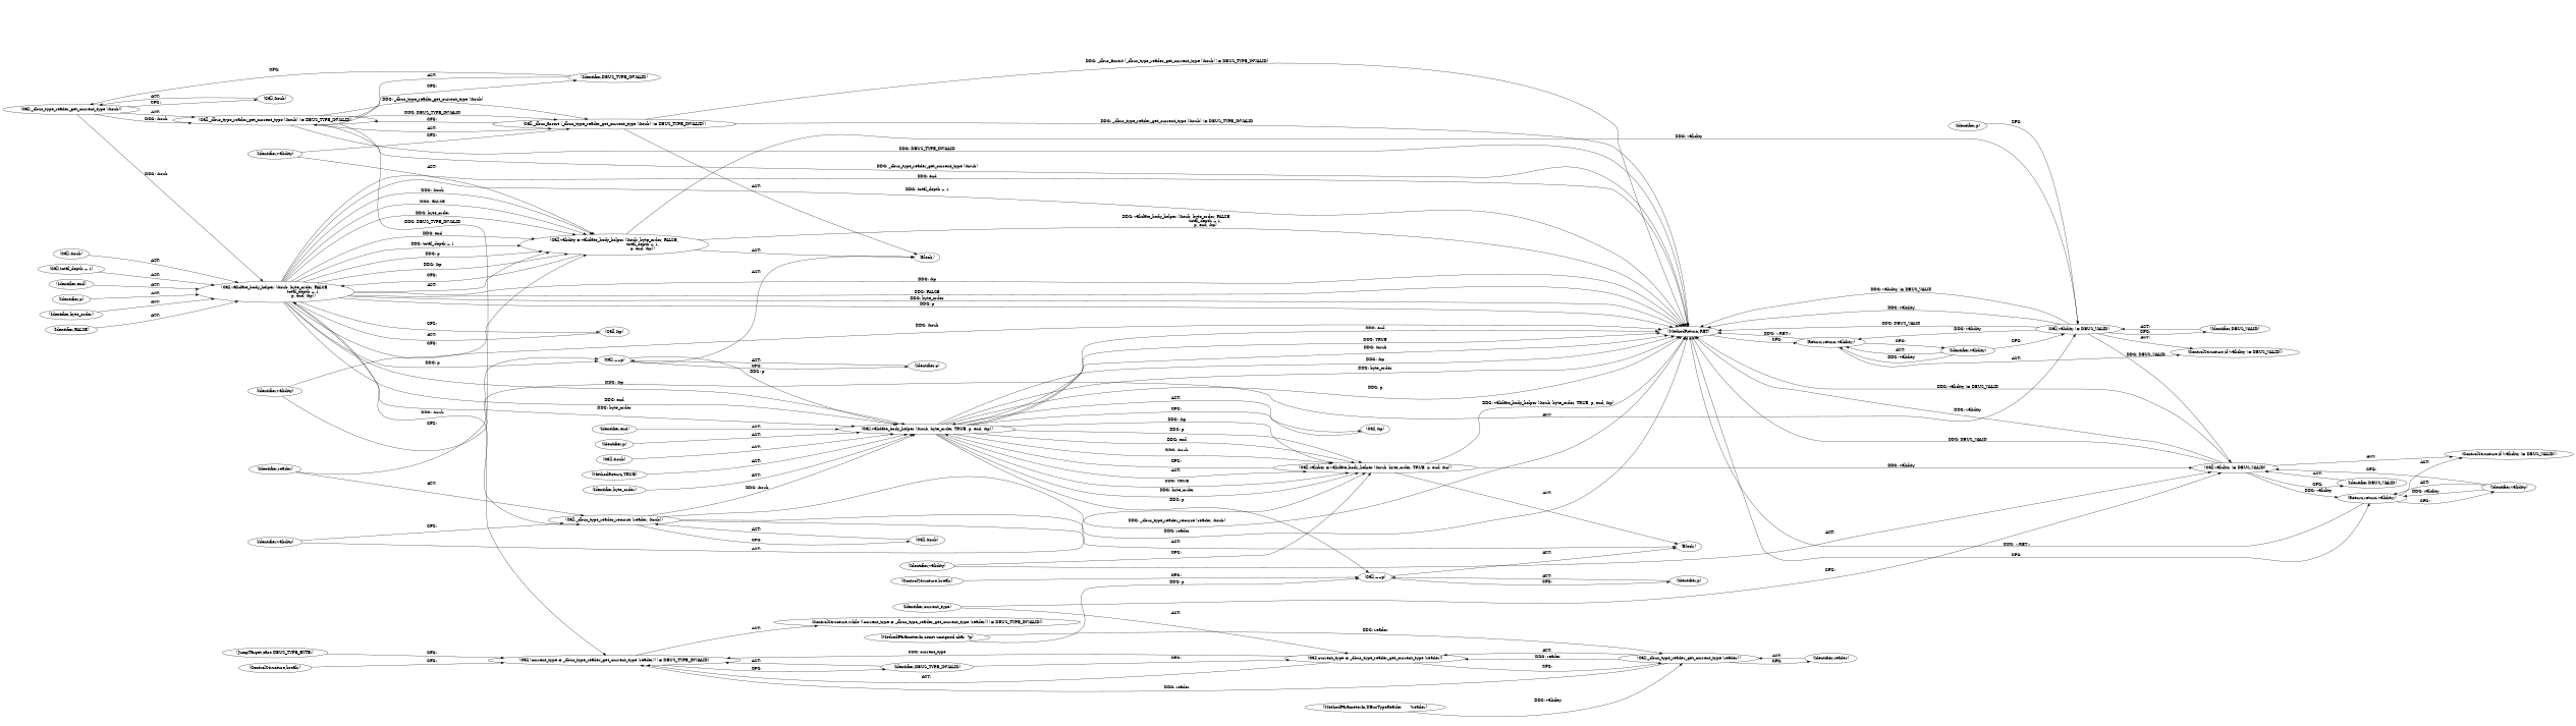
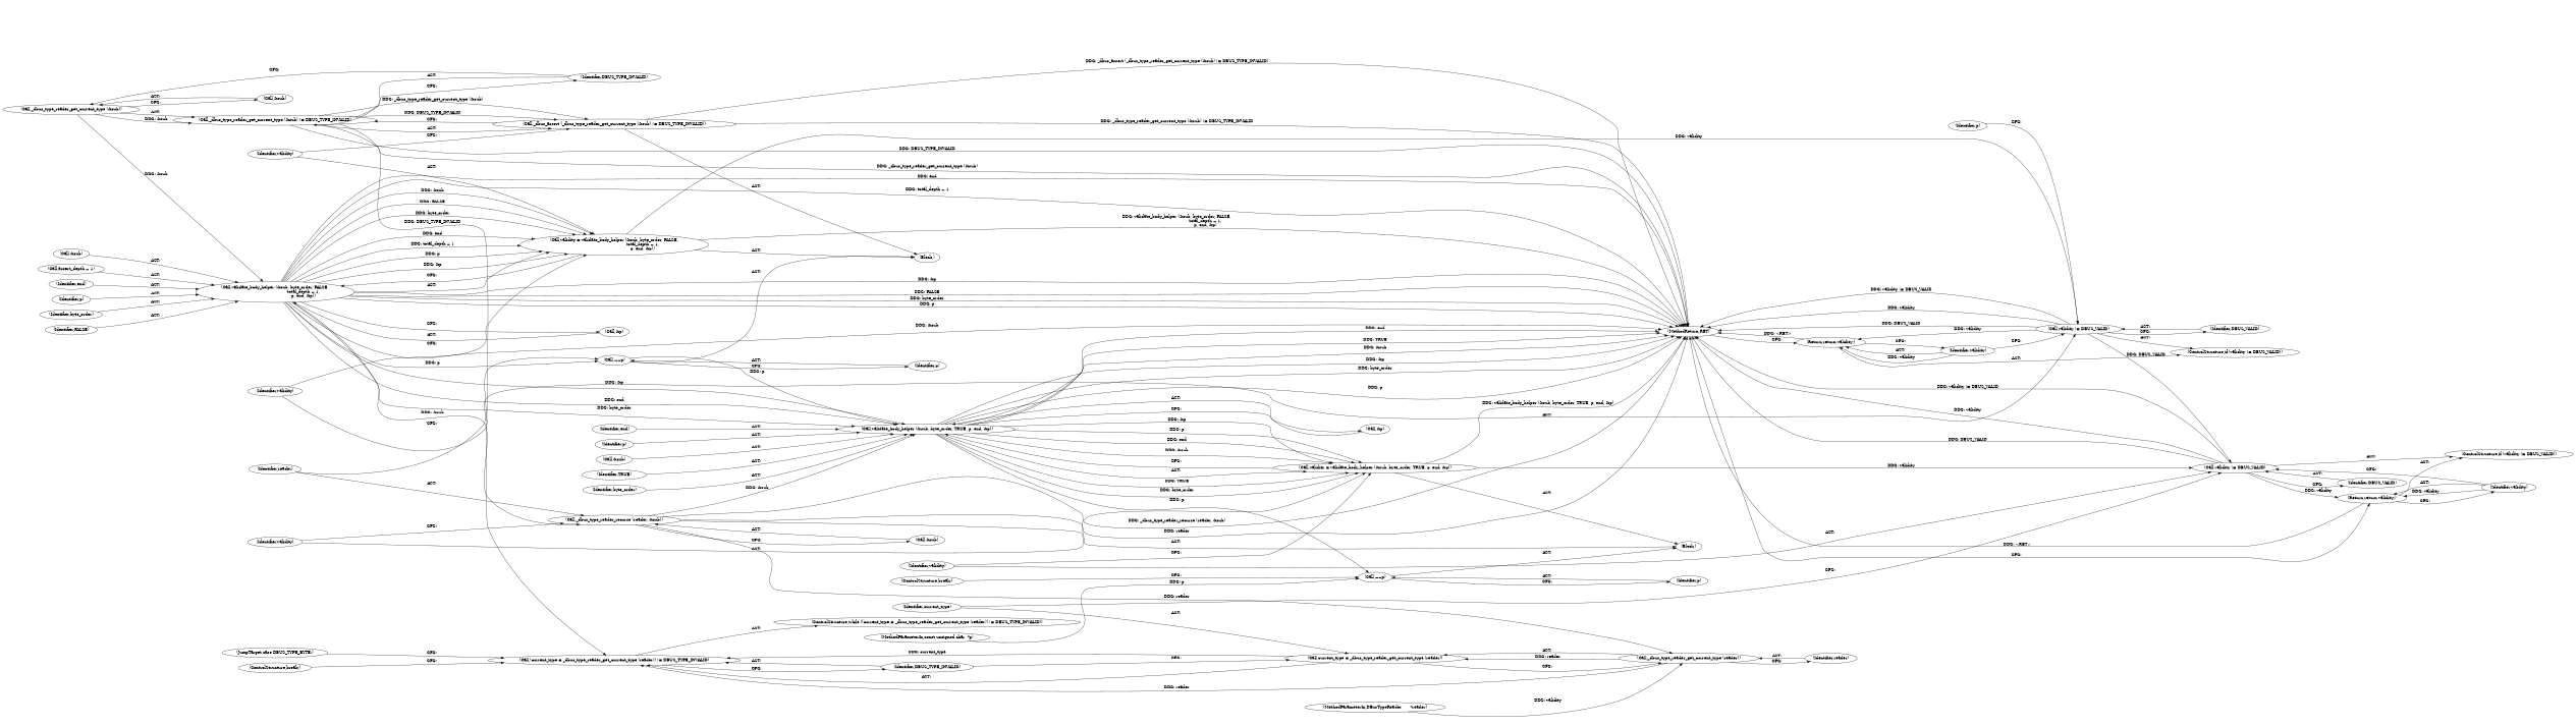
  digraph {
    rankdir=LR
    n1 [label="(Call,_dbus_type_reader_get_current_type (&sub))"]
    n2 [label="(Call,_dbus_type_reader_get_current_type (&sub) != DBUS_TYPE_INVALID)"]
    n3 [label="(Call,validate_body_helper (&sub, byte_order, FALSE,\n                                             total_depth + 1,\n                                             p, end, &p))"]
    n4 [label="(Call,&sub)"]
    n5 [label="(Call,(current_type = _dbus_type_reader_get_current_type (reader)) != DBUS_TYPE_INVALID)"]
    n6 [label="(Call,_dbus_assert (_dbus_type_reader_get_current_type (&sub) != DBUS_TYPE_INVALID))"]
    n7 [label="(Identifier,DBUS_TYPE_INVALID)"]
    n8 [label="(MethodReturn,RET)"]
    n9 [label="(Call,validity = validate_body_helper (&sub, byte_order, FALSE,\n                                             total_depth + 1,\n                                             p, end, &p))"]
    n10 [label="(Call,++p)"]
    n11 [label="(Call,validate_body_helper (&sub, byte_order, TRUE, p, end, &p))"]
    n12 [label="(Call,_dbus_type_reader_recurse (reader, &sub))"]
    n13 [label="(Call,&p)"]
    n14 [label="(ControlStructure,while ((current_type = _dbus_type_reader_get_current_type (reader)) != DBUS_TYPE_INVALID))"]
    n15 [label="(Identifier,DBUS_TYPE_INVALID)"]
    n16 [label="(Block,)"]
    n17 [label="(Return,return validity;)"]
    n18 [label="(Return,return validity;)"]
    n19 [label="(Call,current_type = _dbus_type_reader_get_current_type (reader))"]
    n20 [label="(Call,validity != DBUS_VALID)"]
    n21 [label="(Identifier,p)"]
    n22 [label="(Call,++p)"]
    n23 [label="(Call,validity = validate_body_helper (&sub, byte_order, TRUE, p, end, &p))"]
    n24 [label="(Call,&p)"]
    n25 [label="(Block,)"]
    n26 [label="(Call,_dbus_type_reader_get_current_type (reader))"]
    n27 [label="(Call,&sub)"]
    n28 [label="(Call,validity != DBUS_VALID)"]
    n29 [label="(ControlStructure,if (validity != DBUS_VALID))"]
    n30 [label="(Identifier,DBUS_VALID)"]
    n31 [label="(Identifier,validity)"]
    n32 [label="(Identifier,DBUS_VALID)"]
    n33 [label="(ControlStructure,if (validity != DBUS_VALID))"]
    n34 [label="(Identifier,validity)"]
    n35 [label="(Identifier,p)"]
    n36 [label="(Identifier,reader)"]
    n37 [label="(JumpTarget,case DBUS_TYPE_BYTE:)"]
    n38 [label="(Identifier,p)"]
    n39 [label="(Identifier,FALSE)"]
    n40 [label="(Call,&sub)"]
    n41 [label="(Identifier,p)"]
    n42 [label="(Identifier,validity)"]
    n43 [label="(Identifier,validity)"]
    n44 [label="(Call,&sub)"]
    n45 [label="(ControlStructure,break;)"]
    n46 [label="(Identifier,validity)"]
-   n47 [label="(Call,total_depth + 1)"]
-   n48 [label="(MethodReturn,TRUE)"]
+   n47 [label="(Call,assert_depth + 1)"]
+   n48 [label="(Identifier,TRUE)"]
    n49 [label="(Identifier,end)"]
    n50 [label="(ControlStructure,break;)"]
    n51 [label="(Identifier,current_type)"]
    n52 [label="(MethodParameterIn,DBusTypeReader       *reader)"]
    n53 [label="(Identifier,byte_order)"]
    n54 [label="(Identifier,p)"]
    n55 [label="(MethodParameterIn,const unsigned char  *p)"]
    n56 [label="(Identifier,reader)"]
    n57 [label="(Identifier,validity)"]
    n58 [label="(Identifier,end)"]
    n59 [label="(Identifier,byte_order)"]
    n1 -> n2 [label="AST: "]
    n1 -> n2 [label="DDG: &sub"]
    n1 -> n3 [label="DDG: &sub"]
    n1 -> n4 [label="CFG: "]
    n2 -> n5 [label="DDG: DBUS_TYPE_INVALID"]
    n2 -> n6 [label="AST: "]
    n2 -> n6 [label="DDG: _dbus_type_reader_get_current_type (&sub)"]
    n2 -> n6 [label="DDG: DBUS_TYPE_INVALID"]
    n2 -> n7 [label="CFG: "]
    n2 -> n8 [label="DDG: DBUS_TYPE_INVALID"]
    n2 -> n8 [label="DDG: _dbus_type_reader_get_current_type (&sub)"]
    n3 -> n8 [label="DDG: &p"]
    n3 -> n8 [label="DDG: FALSE"]
    n3 -> n8 [label="DDG: byte_order"]
    n3 -> n8 [label="DDG: p"]
    n3 -> n8 [label="DDG: &sub"]
    n3 -> n8 [label="DDG: end"]
    n3 -> n8 [label="DDG: total_depth + 1"]
    n3 -> n9 [label="AST: "]
    n3 -> n9 [label="DDG: &sub"]
    n3 -> n9 [label="DDG: FALSE"]
    n3 -> n9 [label="DDG: byte_order"]
    n3 -> n9 [label="DDG: end"]
    n3 -> n9 [label="DDG: total_depth + 1"]
    n3 -> n9 [label="DDG: p"]
    n3 -> n9 [label="DDG: &p"]
    n3 -> n10 [label="DDG: p"]
    n3 -> n11 [label="DDG: byte_order"]
    n3 -> n11 [label="DDG: &p"]
    n3 -> n11 [label="DDG: end"]
    n3 -> n12 [label="DDG: &sub"]
    n3 -> n13 [label="CFG: "]
    n4 -> n1 [label="AST: "]
    n5 -> n14 [label="AST: "]
    n5 -> n15 [label="CFG: "]
    n6 -> n2 [label="CFG: "]
    n6 -> n8 [label="DDG: _dbus_assert (_dbus_type_reader_get_current_type (&sub) != DBUS_TYPE_INVALID)"]
    n6 -> n8 [label="DDG: _dbus_type_reader_get_current_type (&sub) != DBUS_TYPE_INVALID"]
    n6 -> n16 [label="AST: "]
    n7 -> n1 [label="CFG: "]
    n7 -> n2 [label="AST: "]
    n8 -> n17 [label="CFG: "]
    n8 -> n18 [label="CFG: "]
    n9 -> n3 [label="CFG: "]
    n9 -> n8 [label="DDG: validate_body_helper (&sub, byte_order, FALSE,\n                                             total_depth + 1,\n                                             p, end, &p)"]
    n9 -> n16 [label="AST: "]
    n9 -> n20 [label="DDG: validity"]
    n10 -> n11 [label="DDG: p"]
    n10 -> n16 [label="AST: "]
    n10 -> n21 [label="CFG: "]
    n11 -> n8 [label="DDG: TRUE"]
    n11 -> n8 [label="DDG: &sub"]
    n11 -> n8 [label="DDG: &p"]
    n11 -> n8 [label="DDG: byte_order"]
    n11 -> n8 [label="DDG: p"]
    n11 -> n8 [label="DDG: end"]
    n11 -> n22 [label="DDG: p"]
    n11 -> n23 [label="AST: "]
    n11 -> n23 [label="DDG: TRUE"]
    n11 -> n23 [label="DDG: byte_order"]
    n11 -> n23 [label="DDG: &p"]
    n11 -> n23 [label="DDG: p"]
    n11 -> n23 [label="DDG: end"]
    n11 -> n23 [label="DDG: &sub"]
    n11 -> n24 [label="CFG: "]
    n12 -> n8 [label="DDG: _dbus_type_reader_recurse (reader, &sub)"]
    n12 -> n8 [label="DDG: reader"]
    n12 -> n11 [label="DDG: &sub"]
    n12 -> n25 [label="AST: "]
-   n55 -> n26 [label="DDG: reader"]
+   n12 -> n26 [label="DDG: reader"]
    n12 -> n27 [label="CFG: "]
    n13 -> n3 [label="AST: "]
    n15 -> n5 [label="AST: "]
    n15 -> n19 [label="CFG: "]
    n17 -> n8 [label="DDG: <RET>"]
    n17 -> n29 [label="AST: "]
    n17 -> n31 [label="CFG: "]
    n18 -> n8 [label="DDG: <RET>"]
    n18 -> n33 [label="AST: "]
    n18 -> n34 [label="CFG: "]
    n19 -> n5 [label="AST: "]
    n19 -> n5 [label="DDG: current_type"]
    n19 -> n26 [label="CFG: "]
    n20 -> n8 [label="DDG: validity != DBUS_VALID"]
    n20 -> n8 [label="DDG: validity"]
    n20 -> n8 [label="DDG: DBUS_VALID"]
    n20 -> n17 [label="DDG: validity"]
    n20 -> n28 [label="DDG: DBUS_VALID"]
    n20 -> n29 [label="AST: "]
    n20 -> n30 [label="CFG: "]
    n21 -> n10 [label="AST: "]
    n22 -> n25 [label="AST: "]
    n22 -> n35 [label="CFG: "]
    n23 -> n8 [label="DDG: validate_body_helper (&sub, byte_order, TRUE, p, end, &p)"]
    n23 -> n11 [label="CFG: "]
    n23 -> n25 [label="AST: "]
    n23 -> n28 [label="DDG: validity"]
    n24 -> n11 [label="AST: "]
    n26 -> n5 [label="DDG: reader"]
    n26 -> n19 [label="AST: "]
    n26 -> n19 [label="DDG: reader"]
    n26 -> n36 [label="CFG: "]
    n27 -> n12 [label="AST: "]
    n28 -> n8 [label="DDG: DBUS_VALID"]
    n28 -> n8 [label="DDG: validity != DBUS_VALID"]
    n28 -> n8 [label="DDG: validity"]
    n28 -> n18 [label="DDG: validity"]
    n28 -> n32 [label="CFG: "]
    n28 -> n33 [label="AST: "]
    n30 -> n20 [label="AST: "]
    n31 -> n17 [label="AST: "]
    n31 -> n17 [label="DDG: validity"]
    n31 -> n20 [label="CFG: "]
    n32 -> n28 [label="AST: "]
    n34 -> n18 [label="AST: "]
    n34 -> n18 [label="DDG: validity"]
    n34 -> n28 [label="CFG: "]
    n35 -> n22 [label="AST: "]
    n36 -> n26 [label="AST: "]
    n37 -> n5 [label="CFG: "]
    n38 -> n11 [label="AST: "]
    n39 -> n3 [label="AST: "]
    n40 -> n3 [label="AST: "]
    n41 -> n20 [label="CFG: "]
    n42 -> n12 [label="CFG: "]
    n42 -> n23 [label="AST: "]
    n43 -> n23 [label="CFG: "]
    n43 -> n28 [label="AST: "]
    n44 -> n11 [label="AST: "]
    n45 -> n22 [label="CFG: "]
    n46 -> n6 [label="CFG: "]
    n46 -> n9 [label="AST: "]
    n47 -> n3 [label="AST: "]
    n48 -> n11 [label="AST: "]
    n49 -> n3 [label="AST: "]
    n50 -> n5 [label="CFG: "]
    n51 -> n19 [label="AST: "]
    n51 -> n28 [label="CFG: "]
    n52 -> n26 [label="DDG: validity"]
    n53 -> n11 [label="AST: "]
    n54 -> n3 [label="AST: "]
    n55 -> n22 [label="DDG: p"]
    n56 -> n10 [label="CFG: "]
    n56 -> n12 [label="AST: "]
    n57 -> n9 [label="CFG: "]
    n57 -> n20 [label="AST: "]
    n58 -> n11 [label="AST: "]
    n59 -> n3 [label="AST: "]
  }
